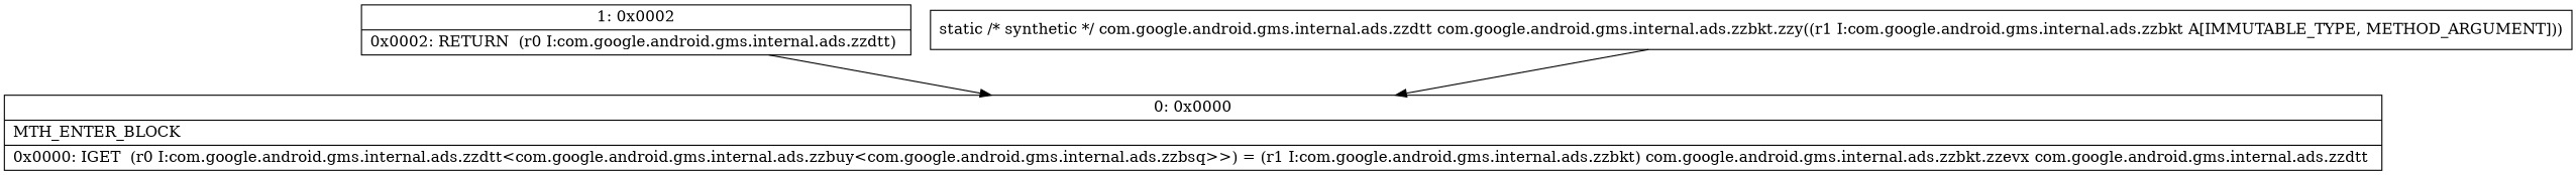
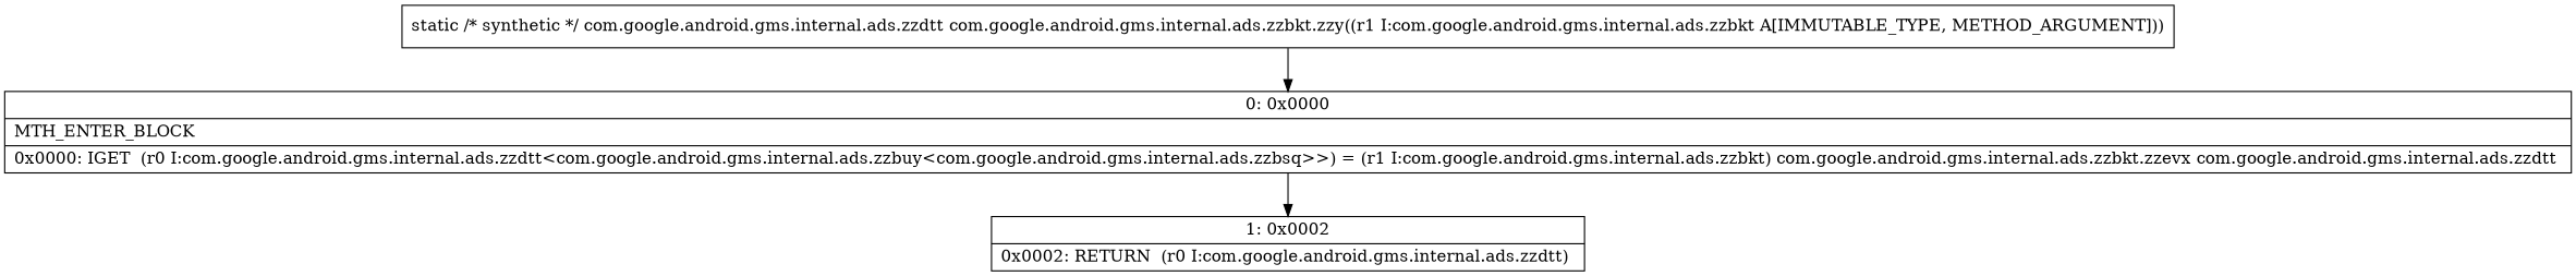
  digraph {
    node [shape=record]
    n1 [label="{0\:\ 0x0000|MTH_ENTER_BLOCK\l|0x0000: IGET  (r0 I:com.google.android.gms.internal.ads.zzdtt\<com.google.android.gms.internal.ads.zzbuy\<com.google.android.gms.internal.ads.zzbsq\>\>) = (r1 I:com.google.android.gms.internal.ads.zzbkt) com.google.android.gms.internal.ads.zzbkt.zzevx com.google.android.gms.internal.ads.zzdtt \l}"]
    n2 [label="{1\:\ 0x0002|0x0002: RETURN  (r0 I:com.google.android.gms.internal.ads.zzdtt) \l}"]
    n3 [label="{static \/* synthetic *\/ com.google.android.gms.internal.ads.zzdtt com.google.android.gms.internal.ads.zzbkt.zzy((r1 I:com.google.android.gms.internal.ads.zzbkt A[IMMUTABLE_TYPE, METHOD_ARGUMENT])) }"]
-   n2 -> n1
+   n1 -> n2
    n3 -> n1
  }
